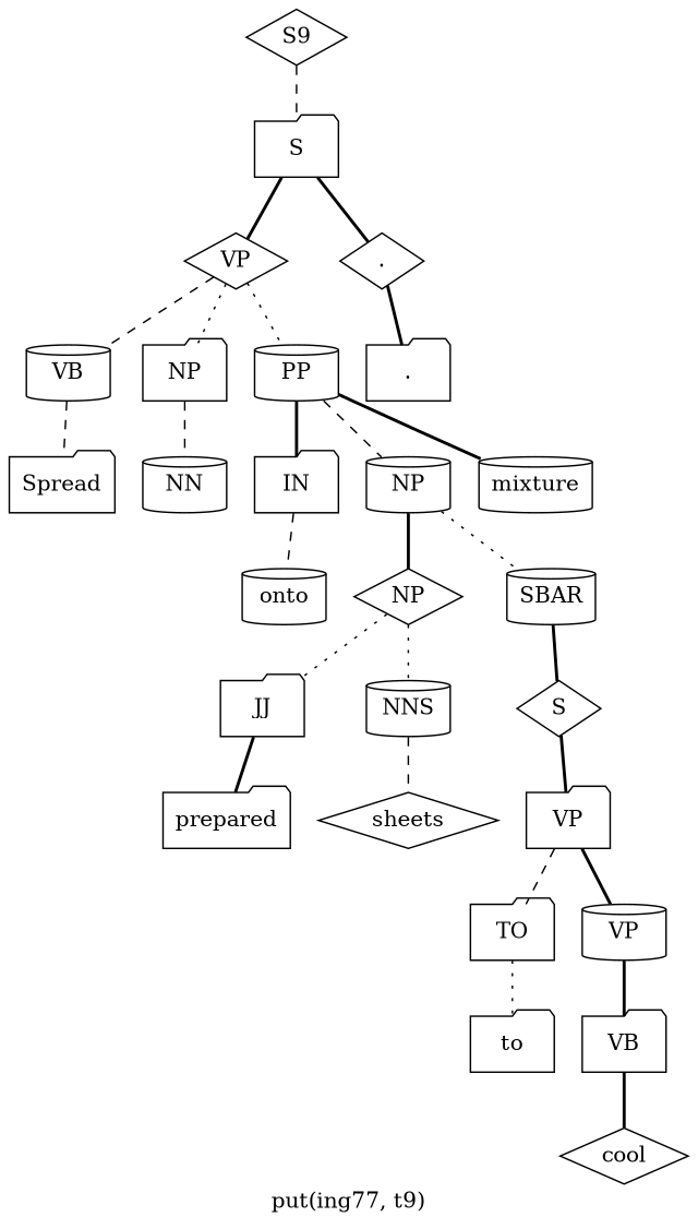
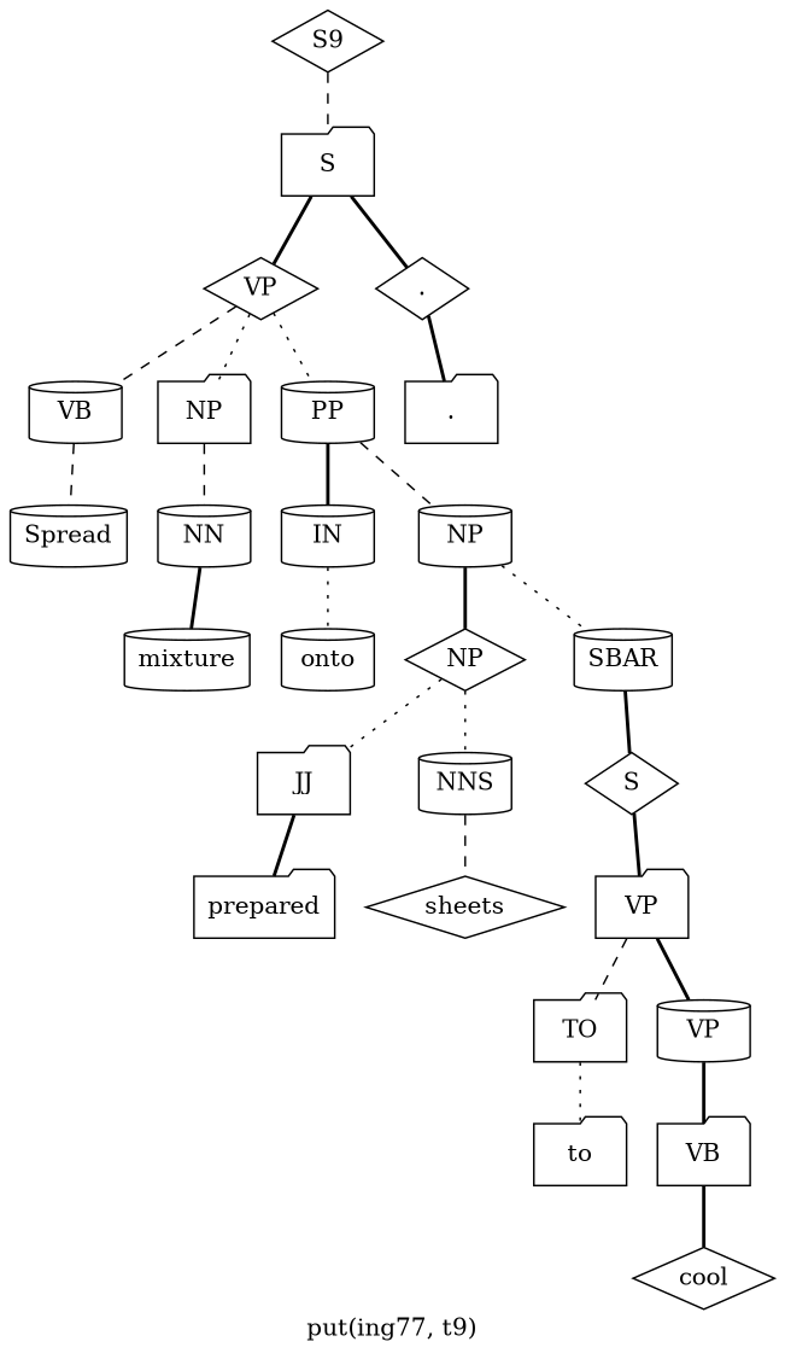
  graph {
    label="put(ing77, t9)"
    node [shape=folder]
    edge [style=bold]
    n1 [label=S9 shape=diamond]
    n2 [label=S]
    n3 [label=VP shape=diamond]
    n4 [label="." shape=diamond]
    n5 [label=VB shape=cylinder]
    n6 [label=NP]
    n7 [label=PP shape=cylinder]
    n8 [label="."]
-   n9 [label=Spread]
+   n9 [label=Spread shape=cylinder]
    n10 [label=NN shape=cylinder]
-   n11 [label=IN]
+   n11 [label=IN shape=cylinder]
    n12 [label=NP shape=cylinder]
    n13 [label=mixture shape=cylinder]
    n14 [label=onto shape=cylinder]
    n15 [label=NP shape=diamond]
    n16 [label=SBAR shape=cylinder]
    n17 [label=JJ]
    n18 [label=NNS shape=cylinder]
    n19 [label=S shape=diamond]
    n20 [label=prepared]
    n21 [label=sheets shape=diamond]
    n22 [label=VP]
    n23 [label=TO]
    n24 [label=VP shape=cylinder]
    n25 [label=to]
    n26 [label=VB]
    n27 [label=cool shape=diamond]
    n1 -- n2 [style=dashed]
    n2 -- n3
    n2 -- n4
    n3 -- n5 [style=dashed]
    n3 -- n6 [style=dotted]
    n3 -- n7 [style=dotted]
    n4 -- n8
    n5 -- n9 [style=dashed]
    n6 -- n10 [style=dashed]
    n7 -- n11
    n7 -- n12 [style=dashed]
-   n7 -- n13
-   n11 -- n14 [style=dashed]
+   n10 -- n13
+   n11 -- n14 [style=dotted]
    n12 -- n15
    n12 -- n16 [style=dotted]
    n15 -- n17 [style=dotted]
    n15 -- n18 [style=dotted]
    n16 -- n19
    n17 -- n20
    n18 -- n21 [style=dashed]
    n19 -- n22
    n22 -- n23 [style=dashed]
    n22 -- n24
    n23 -- n25 [style=dotted]
    n24 -- n26
    n26 -- n27
  }
